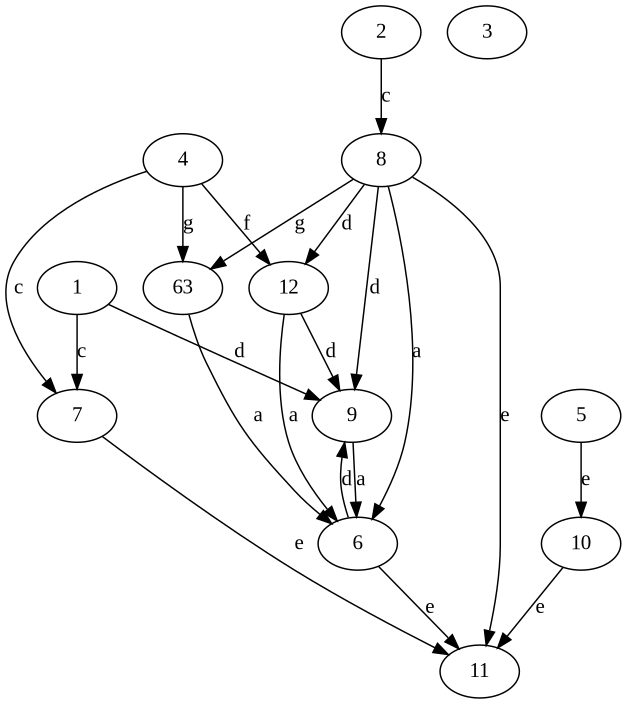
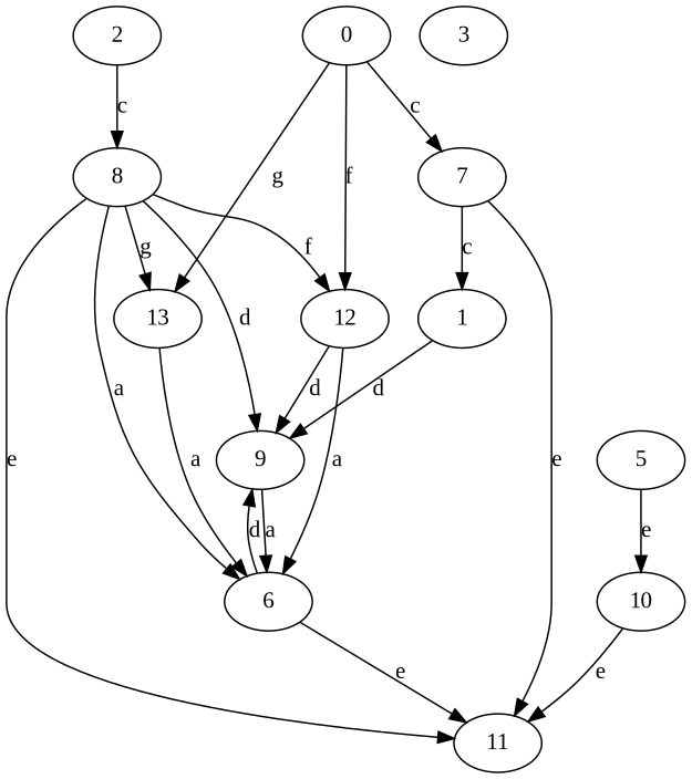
  strict digraph {
    fontname="Liberation Serif"
    node [fontname="Liberation Serif"]
    edge [fontname="Liberation Serif"]
-   0 [label=4]
+   0
    7
    12
-   13 [label=63]
+   13
    11
    9
    6
    1
    5
    10
    2
    8
    3
    0 -> 7 [label=c]
    0 -> 12 [label=f]
    0 -> 13 [label=g]
    7 -> 11 [label=e]
    12 -> 9 [label=d]
    12 -> 6 [label=a]
    13 -> 6 [label=a]
    9 -> 6 [label=a]
    6 -> 11 [label=e]
    6 -> 9 [label=d]
-   1 -> 7 [label=c]
+   7 -> 1 [label=c]
    1 -> 9 [label=d]
    5 -> 10 [label=e]
    10 -> 11 [label=e]
    2 -> 8 [label=c]
-   8 -> 12 [label=d]
+   8 -> 12 [label=f]
    8 -> 13 [label=g]
    8 -> 11 [label=e]
    8 -> 9 [label=d]
    8 -> 6 [label=a]
  }
